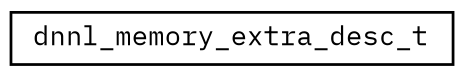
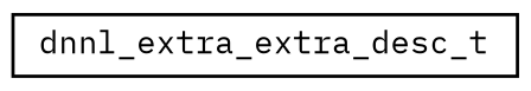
  digraph {
    rankdir=LR
    fontname="IBM Plex Mono"
-   n1 [color=black fillcolor=white fontname="IBM Plex Mono" fontsize=10 height=0.2 label=dnnl_memory_extra_desc_t shape=record style=filled width=0.4]
+   n1 [color=black fillcolor=white fontname="IBM Plex Mono" fontsize=10 height=0.2 label=dnnl_extra_extra_desc_t shape=record style=filled width=0.4]
  }
